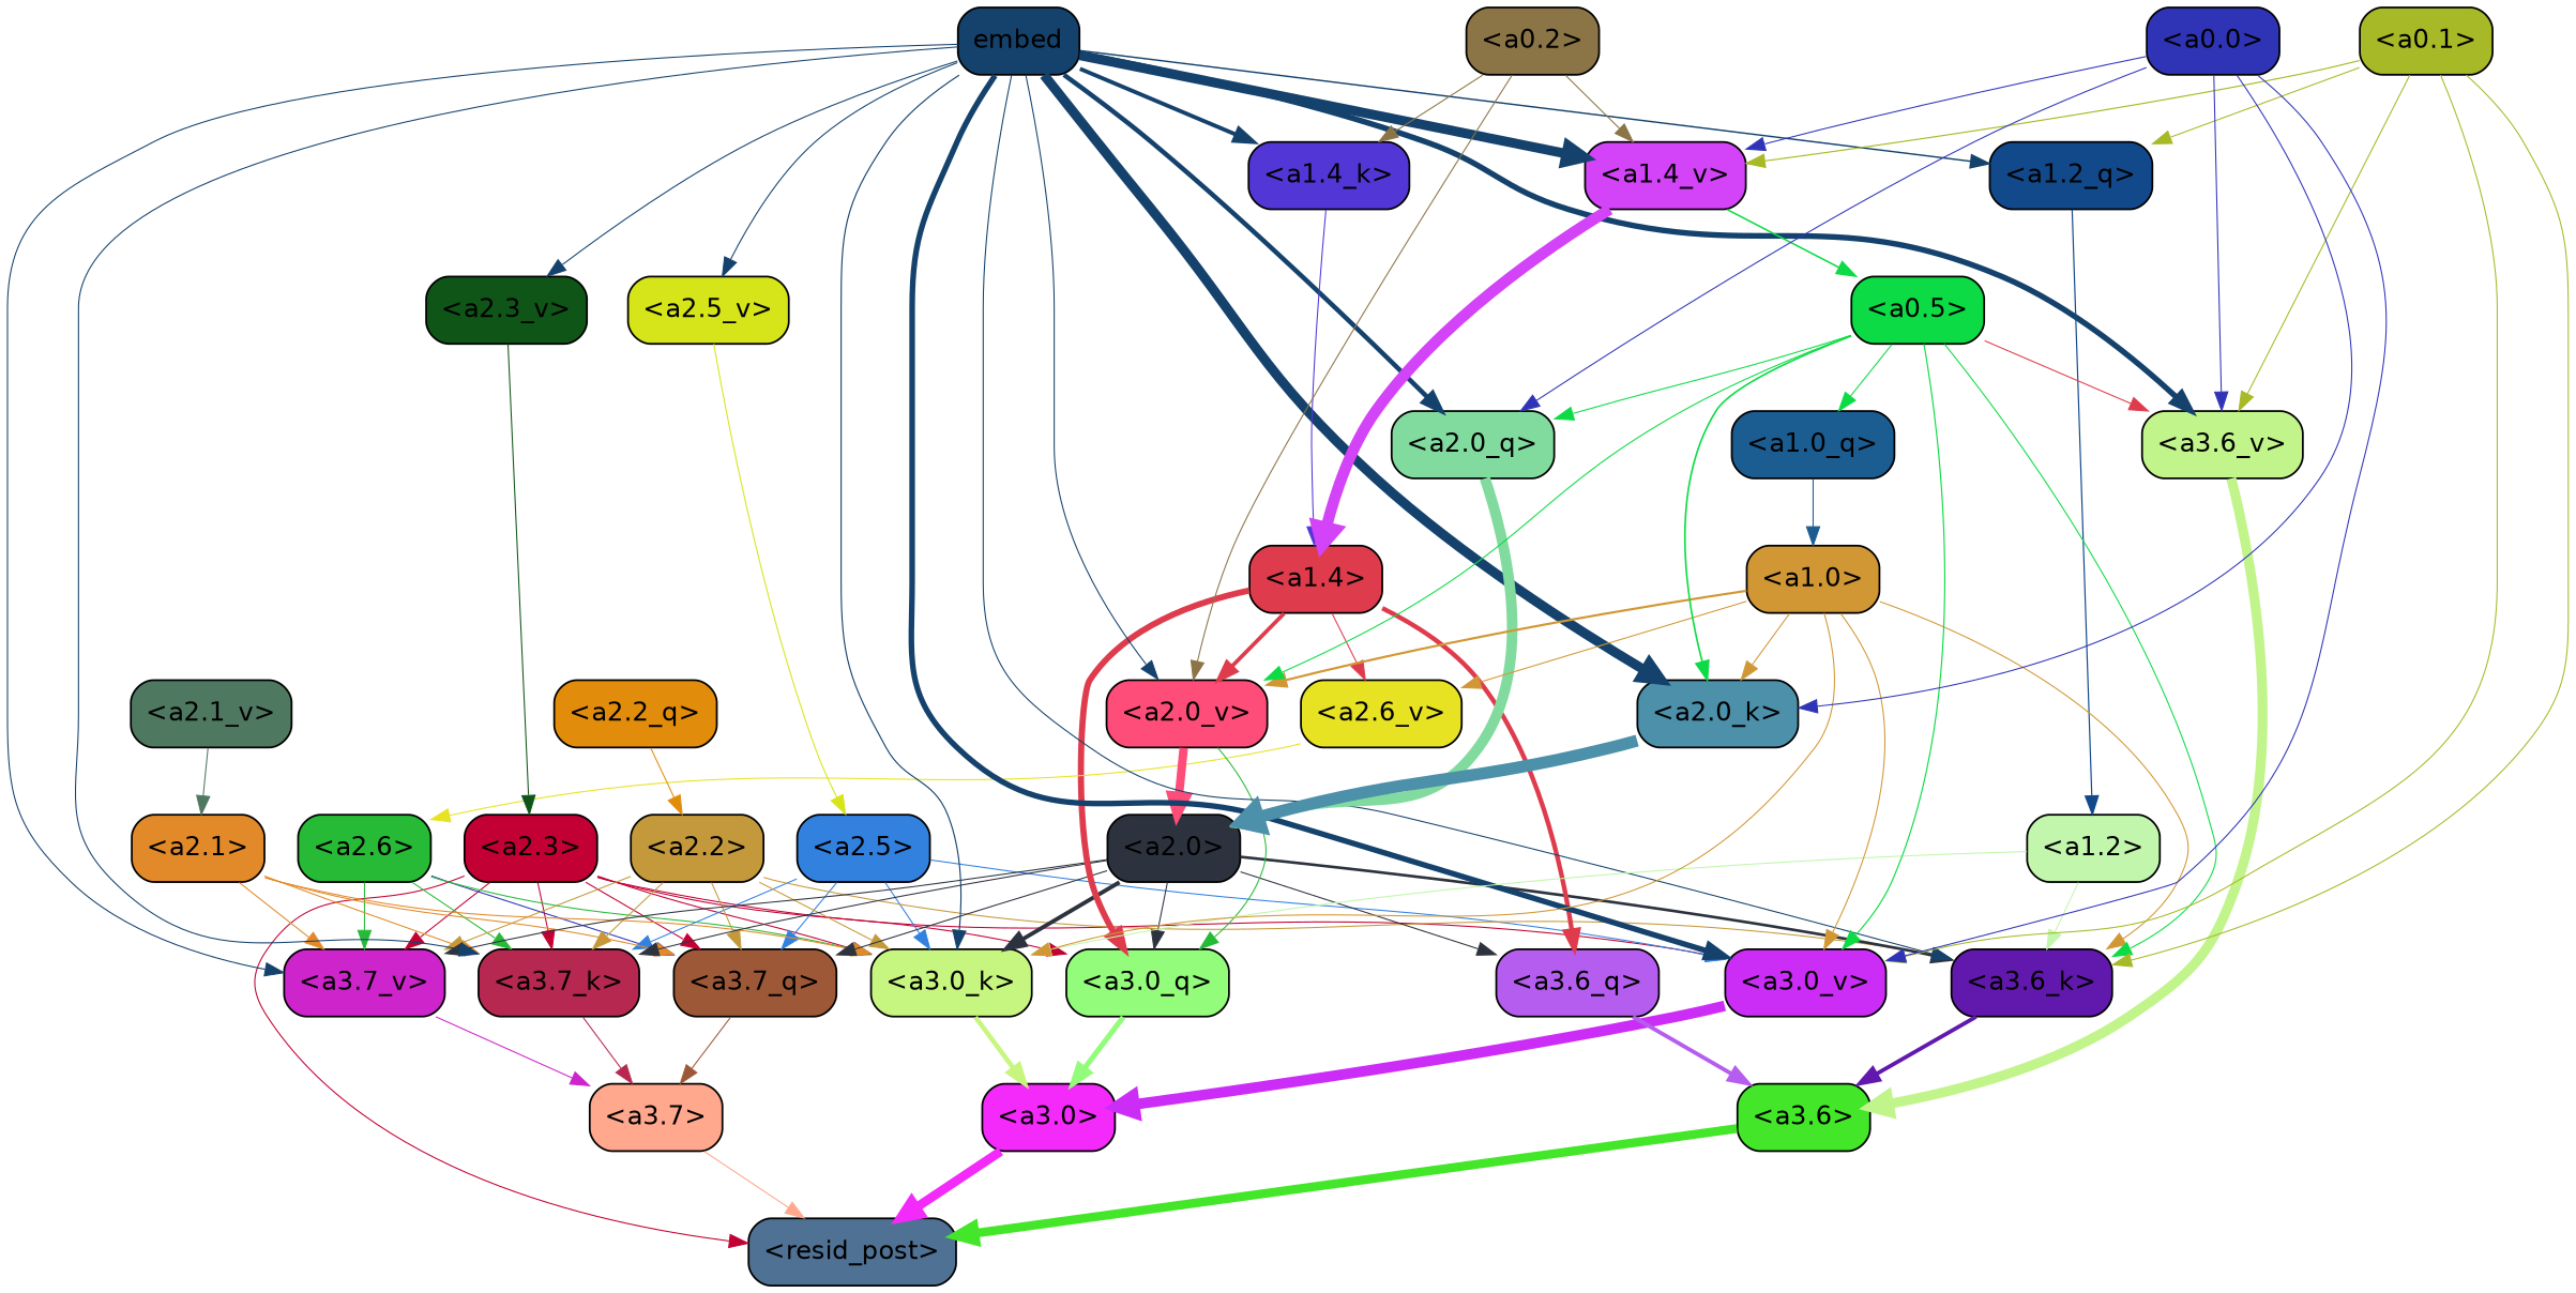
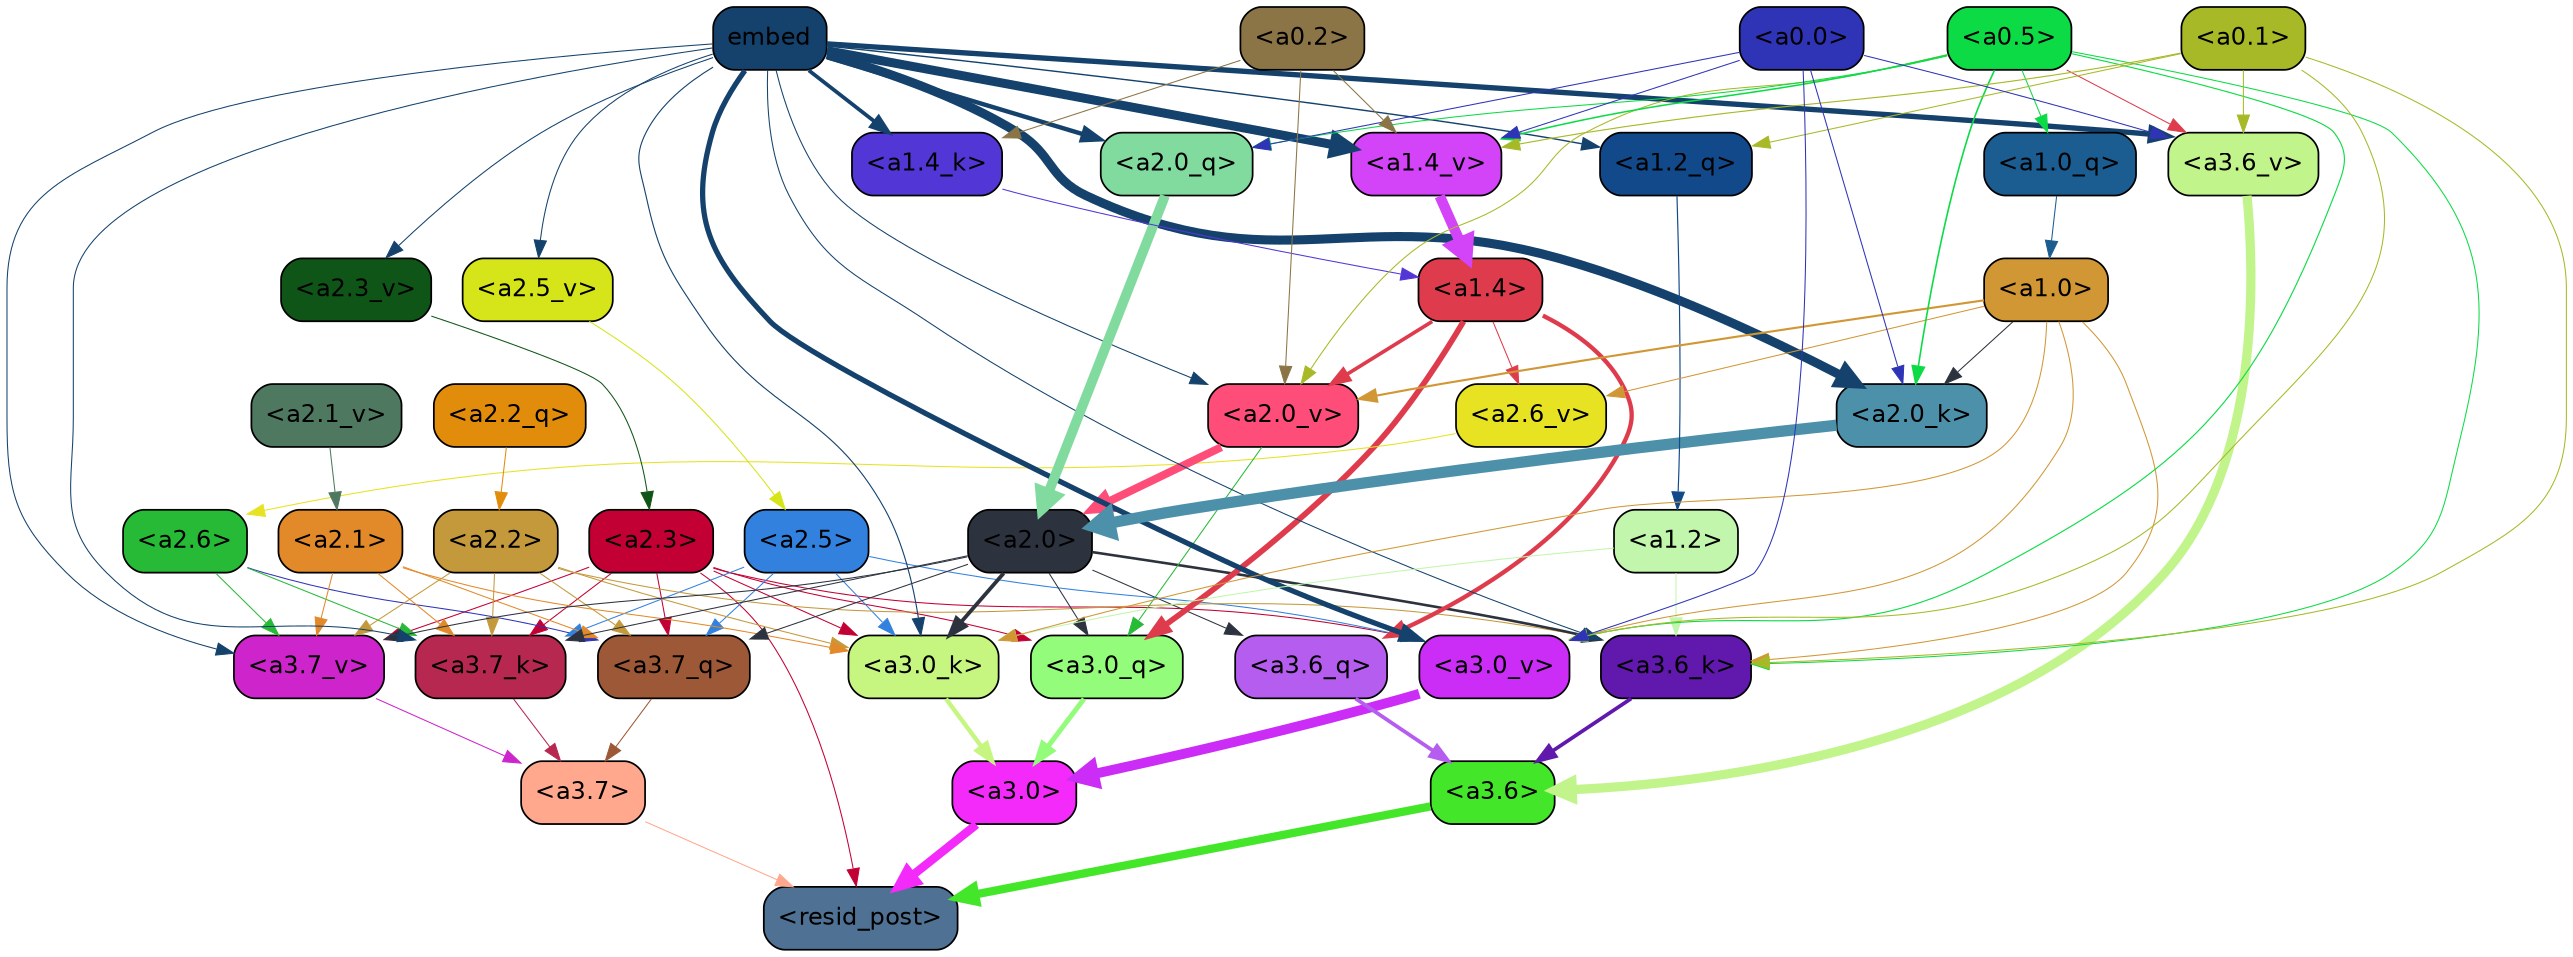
  strict digraph {
    splines=true
    node [color=black fontname=Helvetica shape=box style="filled, rounded"]
    edge [color="#14426c" penwidth=0.6]
    "<a3.7>" [fillcolor="#ffa88d"]
    "<resid_post>" [fillcolor="#4f7193"]
    "<a3.6>" [fillcolor="#43e629"]
    "<a3.0>" [fillcolor="#f32afa"]
    "<a2.3>" [fillcolor="#c20033"]
    "<a3.7_q>" [fillcolor="#9d5837"]
    "<a3.0_q>" [fillcolor="#93fc7b"]
    "<a3.7_k>" [fillcolor="#b62850"]
    "<a3.0_k>" [fillcolor="#c6f680"]
    "<a3.7_v>" [fillcolor="#cd24cb"]
    "<a3.0_v>" [fillcolor="#cb2df7"]
    "<a3.6_q>" [fillcolor="#b55def"]
    "<a3.6_k>" [fillcolor="#6118ad"]
    "<a3.6_v>" [fillcolor="#c2f48c"]
    "<a2.6>" [fillcolor="#27ba37"]
    "<a2.5>" [fillcolor="#3281df"]
    "<a2.2>" [fillcolor="#c4993b"]
    "<a2.1>" [fillcolor="#e28a2a"]
    "<a2.0>" [fillcolor="#2d333e"]
    "<a1.4>" [fillcolor="#de3c4c"]
    "<a2.6_v>" [fillcolor="#e7e222"]
    "<a2.0_v>" [fillcolor="#fe4d78"]
    embed [fillcolor="#14426c"]
    "<a2.0_q>" [fillcolor="#82db9e"]
    "<a2.0_k>" [fillcolor="#4c90aa"]
    "<a2.5_v>" [fillcolor="#d5e519"]
    "<a2.3_v>" [fillcolor="#105518"]
    "<a1.2_q>" [fillcolor="#12498b"]
    "<a1.4_k>" [fillcolor="#5337d6"]
    "<a1.4_v>" [fillcolor="#d343f7"]
    "<a1.2>" [fillcolor="#c1f6ac"]
    "<a1.0>" [fillcolor="#d19735"]
    "<a0.5>" [fillcolor="#0cdb45"]
    "<a1.0_q>" [fillcolor="#1b5c91"]
    "<a0.1>" [fillcolor="#a7b926"]
    "<a0.0>" [fillcolor="#2f34b7"]
    "<a2.2_q>" [fillcolor="#e28c0b"]
    "<a2.1_v>" [fillcolor="#4e785f"]
    "<a0.2>" [fillcolor="#8b7446"]
    "<a3.7>" -> "<resid_post>" [color="#ffa88d"]
    "<a3.6>" -> "<resid_post>" [color="#43e629" penwidth=4.7534414529800415]
    "<a3.0>" -> "<resid_post>" [color="#f32afa" penwidth=4.898576855659485]
    "<a2.3>" -> "<resid_post>" [color="#c20033"]
    "<a2.3>" -> "<a3.7_q>" [color="#c20033"]
    "<a2.3>" -> "<a3.0_q>" [color="#c20033"]
    "<a2.3>" -> "<a3.7_k>" [color="#c20033"]
    "<a2.3>" -> "<a3.0_k>" [color="#c20033"]
    "<a2.3>" -> "<a3.7_v>" [color="#c20033"]
    "<a2.3>" -> "<a3.0_v>" [color="#c20033"]
    "<a3.7_q>" -> "<a3.7>" [color="#9d5837"]
    "<a3.0_q>" -> "<a3.0>" [color="#93fc7b" penwidth=2.870753765106201]
    "<a3.7_k>" -> "<a3.7>" [color="#b62850"]
    "<a3.0_k>" -> "<a3.0>" [color="#c6f680" penwidth=2.520303964614868]
    "<a3.7_v>" -> "<a3.7>" [color="#cd24cb"]
    "<a3.0_v>" -> "<a3.0>" [color="#cb2df7" penwidth=5.680712580680847]
    "<a3.6_q>" -> "<a3.6>" [color="#b55def" penwidth=2.160832464694977]
    "<a3.6_k>" -> "<a3.6>" [color="#6118ad" penwidth=2.13908451795578]
    "<a3.6_v>" -> "<a3.6>" [color="#c2f48c" penwidth=5.297133803367615]
    "<a2.6>" -> "<a3.7_q>" [color="#2f34b7"]
    "<a2.6>" -> "<a3.7_k>" [color="#27ba37"]
-   "<a2.6>" -> "<a3.0_k>" [color="#27ba37"]
    "<a2.6>" -> "<a3.7_v>" [color="#27ba37"]
    "<a2.5>" -> "<a3.7_q>" [color="#3281df"]
    "<a2.5>" -> "<a3.7_k>" [color="#3281df"]
    "<a2.5>" -> "<a3.0_k>" [color="#3281df"]
    "<a2.5>" -> "<a3.0_v>" [color="#3281df"]
    "<a2.2>" -> "<a3.7_q>" [color="#c4993b"]
    "<a2.2>" -> "<a3.7_k>" [color="#c4993b"]
    "<a2.2>" -> "<a3.0_k>" [color="#c4993b"]
    "<a2.2>" -> "<a3.7_v>" [color="#c4993b"]
    "<a2.2>" -> "<a3.6_k>" [color="#c4993b"]
    "<a2.1>" -> "<a3.7_q>" [color="#e28a2a"]
    "<a2.1>" -> "<a3.7_k>" [color="#e28a2a"]
    "<a2.1>" -> "<a3.0_k>" [color="#e28a2a"]
    "<a2.1>" -> "<a3.7_v>" [color="#e28a2a"]
    "<a2.0>" -> "<a3.7_q>" [color="#2d333e"]
    "<a2.0>" -> "<a3.0_q>" [color="#2d333e"]
    "<a2.0>" -> "<a3.7_k>" [color="#2d333e"]
    "<a2.0>" -> "<a3.0_k>" [color="#2d333e" penwidth=2.18752121925354]
    "<a2.0>" -> "<a3.7_v>" [color="#2d333e"]
    "<a2.0>" -> "<a3.6_q>" [color="#2d333e"]
    "<a2.0>" -> "<a3.6_k>" [color="#2d333e" penwidth=1.4957321882247925]
    "<a1.4>" -> "<a3.0_q>" [color="#de3c4c" penwidth=3.299744725227356]
    "<a1.4>" -> "<a3.6_q>" [color="#de3c4c" penwidth=2.4829938411712646]
    "<a1.4>" -> "<a2.6_v>" [color="#de3c4c"]
    "<a1.4>" -> "<a2.0_v>" [color="#de3c4c" penwidth=2.092592429369688]
    "<a2.6_v>" -> "<a2.6>" [color="#e7e222"]
    "<a2.0_v>" -> "<a3.0_q>" [color="#27ba37"]
    "<a2.0_v>" -> "<a2.0>" [color="#fe4d78" penwidth=4.5695202350616455]
    embed -> "<a3.7_k>"
    embed -> "<a3.0_k>" [penwidth=0.6394047290086746]
    embed -> "<a3.7_v>"
    embed -> "<a3.0_v>" [penwidth=3.0212591886520386]
    embed -> "<a3.6_k>"
    embed -> "<a3.6_v>" [penwidth=3.067279100418091]
    embed -> "<a2.0_v>"
    embed -> "<a2.0_q>" [penwidth=2.5355080366134644]
    embed -> "<a2.0_k>" [penwidth=5.2180726528167725]
    embed -> "<a2.5_v>"
    embed -> "<a2.3_v>"
    embed -> "<a1.2_q>" [penwidth=0.8094894886016846]
    embed -> "<a1.4_k>" [penwidth=2.1732678413391113]
    embed -> "<a1.4_v>" [penwidth=5.162249565124512]
    "<a2.0_q>" -> "<a2.0>" [color="#82db9e" penwidth=5.681910276412964]
    "<a2.0_k>" -> "<a2.0>" [color="#4c90aa" penwidth=6.447777509689331]
    "<a2.5_v>" -> "<a2.5>" [color="#d5e519"]
    "<a2.3_v>" -> "<a2.3>" [color="#105518"]
    "<a1.2_q>" -> "<a1.2>" [color="#12498b" penwidth=0.6769798994064331]
    "<a1.4_k>" -> "<a1.4>" [color="#5337d6"]
    "<a1.4_v>" -> "<a1.4>" [color="#d343f7" penwidth=6.016597509384155]
    "<a1.2>" -> "<a3.0_k>" [color="#c1f6ac"]
    "<a1.2>" -> "<a3.6_k>" [color="#c1f6ac"]
    "<a1.0>" -> "<a3.0_k>" [color="#d19735"]
    "<a1.0>" -> "<a3.0_v>" [color="#d19735"]
    "<a1.0>" -> "<a3.6_k>" [color="#d19735"]
    "<a1.0>" -> "<a2.6_v>" [color="#d19735"]
    "<a1.0>" -> "<a2.0_v>" [color="#d19735" penwidth=1.2132605910301208]
-   "<a1.0>" -> "<a2.0_k>" [color="#d19735"]
+   "<a1.0>" -> "<a2.0_k>" [color="#2d333e"]
    "<a0.5>" -> "<a3.0_v>" [color="#0cdb45" penwidth=0.648682102560997]
    "<a0.5>" -> "<a3.6_k>" [color="#0cdb45"]
    "<a0.5>" -> "<a3.6_v>" [color="#de3c4c"]
-   "<a0.5>" -> "<a2.0_v>" [color="#0cdb45"]
+   "<a0.5>" -> "<a2.0_v>" [color="#a7b926"]
    "<a0.5>" -> "<a2.0_q>" [color="#0cdb45"]
    "<a0.5>" -> "<a2.0_k>" [color="#0cdb45" penwidth=0.9236047863960266]
-   "<a1.4_v>" -> "<a0.5>" [color="#0cdb45" penwidth=0.8783596754074097]
+   "<a0.5>" -> "<a1.4_v>" [color="#0cdb45" penwidth=0.8783596754074097]
    "<a0.5>" -> "<a1.0_q>" [color="#0cdb45"]
    "<a1.0_q>" -> "<a1.0>" [color="#1b5c91"]
    "<a0.1>" -> "<a3.0_v>" [color="#a7b926"]
    "<a0.1>" -> "<a3.6_k>" [color="#a7b926"]
    "<a0.1>" -> "<a3.6_v>" [color="#a7b926"]
    "<a0.1>" -> "<a1.2_q>" [color="#a7b926"]
    "<a0.1>" -> "<a1.4_v>" [color="#a7b926" penwidth=0.6490728855133057]
    "<a0.0>" -> "<a3.0_v>" [color="#2f34b7"]
    "<a0.0>" -> "<a3.6_v>" [color="#2f34b7"]
    "<a0.0>" -> "<a2.0_q>" [color="#2f34b7"]
    "<a0.0>" -> "<a2.0_k>" [color="#2f34b7"]
    "<a0.0>" -> "<a1.4_v>" [color="#2f34b7"]
    "<a2.2_q>" -> "<a2.2>" [color="#e28c0b"]
    "<a2.1_v>" -> "<a2.1>" [color="#4e785f"]
    "<a0.2>" -> "<a2.0_v>" [color="#8b7446"]
    "<a0.2>" -> "<a1.4_k>" [color="#8b7446"]
    "<a0.2>" -> "<a1.4_v>" [color="#8b7446"]
  }
